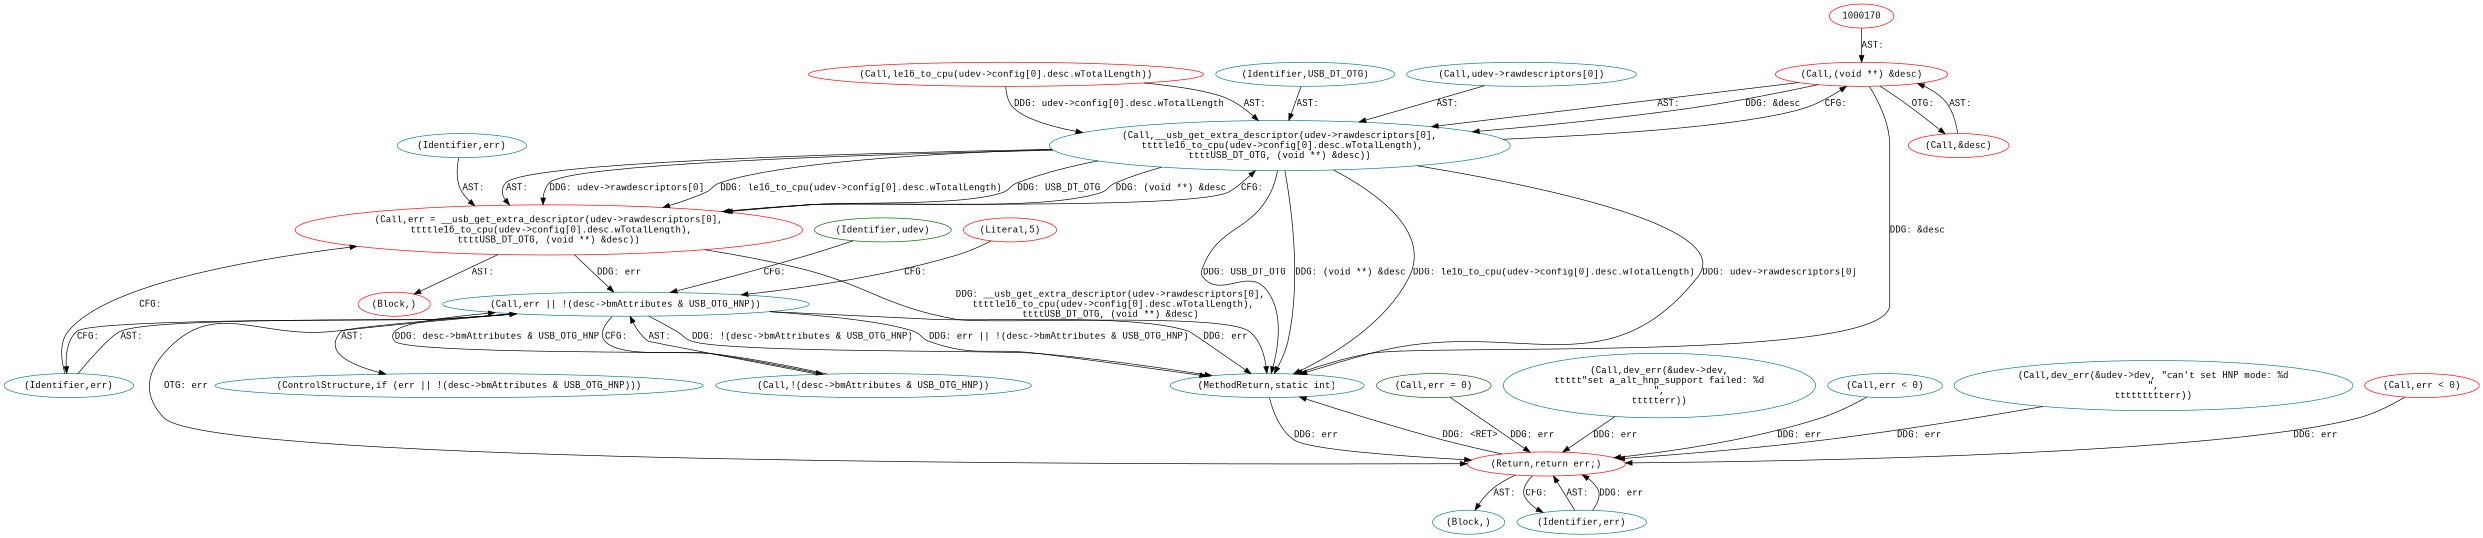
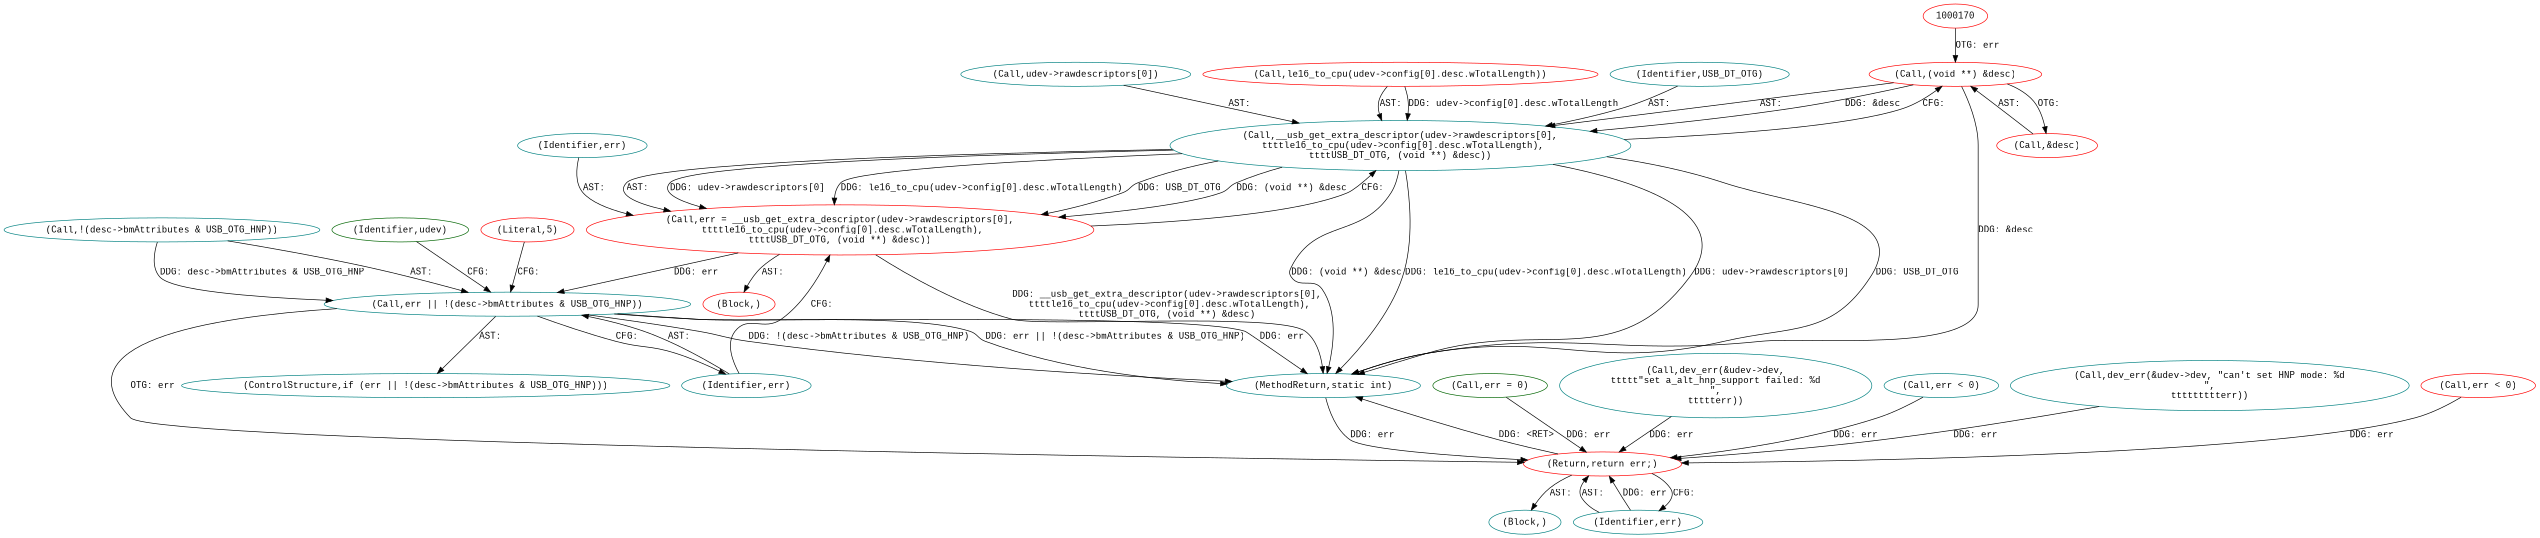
  digraph {
    fontname="Liberation Mono"
    node [color=teal fontname="Liberation Mono"]
    edge [fontname="Liberation Mono"]
    n1 [color=red label="(Call,(void **) &desc)"]
    n2 [label="(Call,__usb_get_extra_descriptor(udev->rawdescriptors[0],\n \t\t\t\tle16_to_cpu(udev->config[0].desc.wTotalLength),\n\t\t\t\tUSB_DT_OTG, (void **) &desc))"]
    n3 [color=red label="(Call,&desc)"]
    n4 [label="(MethodReturn,static int)"]
    n5 [color=red label="(Call,err = __usb_get_extra_descriptor(udev->rawdescriptors[0],\n \t\t\t\tle16_to_cpu(udev->config[0].desc.wTotalLength),\n\t\t\t\tUSB_DT_OTG, (void **) &desc))"]
    n6 [color=red label="(Return,return err;)"]
    n7 [label="(Call,err || !(desc->bmAttributes & USB_OTG_HNP))"]
    n8 [color=red label="(Block,)"]
    n9 [label="(Call,!(desc->bmAttributes & USB_OTG_HNP))"]
    n10 [label="(ControlStructure,if (err || !(desc->bmAttributes & USB_OTG_HNP)))"]
    n11 [label="(Identifier,err)"]
    n12 [label="(Block,)"]
    n13 [label="(Identifier,err)"]
    n14 [color=darkgreen label="(Identifier,udev)"]
    n15 [color=darkgreen label="(Call,err = 0)"]
    n16 [label="(Call,dev_err(&udev->dev,\n\t\t\t\t\t\"set a_alt_hnp_support failed: %d\n\",\n\t\t\t\t\terr))"]
    n17 [label="(Identifier,err)"]
    n18 [label="(Call,err < 0)"]
    n19 [color=red label="(Literal,5)"]
    n20 [label="(Call,dev_err(&udev->dev, \"can't set HNP mode: %d\n\",\n\t\t\t\t\t\t\t\t\terr))"]
    n21 [color=red label="(Call,err < 0)"]
    n22 [color=red label="(Call,le16_to_cpu(udev->config[0].desc.wTotalLength))"]
    n23 [label="(Identifier,USB_DT_OTG)"]
    n24 [label="(Call,udev->rawdescriptors[0])"]
    1000170 [color=red]
    n1 -> n2 [label="AST: "]
    n1 -> n2 [label="DDG: &desc"]
    n1 -> n3 [label="OTG: "]
    n1 -> n4 [label="DDG: &desc"]
    n2 -> n1 [label="CFG: "]
    n2 -> n4 [label="DDG: USB_DT_OTG"]
    n2 -> n4 [label="DDG: (void **) &desc"]
    n2 -> n4 [label="DDG: le16_to_cpu(udev->config[0].desc.wTotalLength)"]
    n2 -> n4 [label="DDG: udev->rawdescriptors[0]"]
    n2 -> n5 [label="AST: "]
    n2 -> n5 [label="DDG: udev->rawdescriptors[0]"]
    n2 -> n5 [label="DDG: le16_to_cpu(udev->config[0].desc.wTotalLength)"]
    n2 -> n5 [label="DDG: USB_DT_OTG"]
    n2 -> n5 [label="DDG: (void **) &desc"]
    n3 -> n1 [label="AST: "]
    n4 -> n6 [label="DDG: err"]
    n5 -> n2 [label="CFG: "]
    n5 -> n4 [label="DDG: __usb_get_extra_descriptor(udev->rawdescriptors[0],\n \t\t\t\tle16_to_cpu(udev->config[0].desc.wTotalLength),\n\t\t\t\tUSB_DT_OTG, (void **) &desc)"]
    n5 -> n7 [label="DDG: err"]
    n5 -> n8 [label="AST: "]
    n6 -> n4 [label="DDG: <RET>"]
    n6 -> n12 [label="AST: "]
    n6 -> n13 [label="CFG: "]
    n7 -> n4 [label="DDG: !(desc->bmAttributes & USB_OTG_HNP)"]
    n7 -> n4 [label="DDG: err || !(desc->bmAttributes & USB_OTG_HNP)"]
    n7 -> n4 [label="DDG: err"]
    n7 -> n6 [label="OTG: err"]
-   n7 -> n9 [label="CFG: "]
    n7 -> n10 [label="AST: "]
    n7 -> n11 [label="CFG: "]
    n9 -> n7 [label="AST: "]
    n9 -> n7 [label="DDG: desc->bmAttributes & USB_OTG_HNP"]
    n11 -> n5 [label="CFG: "]
    n11 -> n7 [label="AST: "]
    n13 -> n6 [label="AST: "]
    n13 -> n6 [label="DDG: err"]
    n14 -> n7 [label="CFG: "]
    n15 -> n6 [label="DDG: err"]
    n16 -> n6 [label="DDG: err"]
    n17 -> n5 [label="AST: "]
    n18 -> n6 [label="DDG: err"]
    n19 -> n7 [label="CFG: "]
    n20 -> n6 [label="DDG: err"]
    n21 -> n6 [label="DDG: err"]
    n22 -> n2 [label="AST: "]
    n22 -> n2 [label="DDG: udev->config[0].desc.wTotalLength"]
    n23 -> n2 [label="AST: "]
    n24 -> n2 [label="AST: "]
-   1000170 -> n1 [label="AST: "]
+   1000170 -> n1 [label="OTG: err"]
  }
